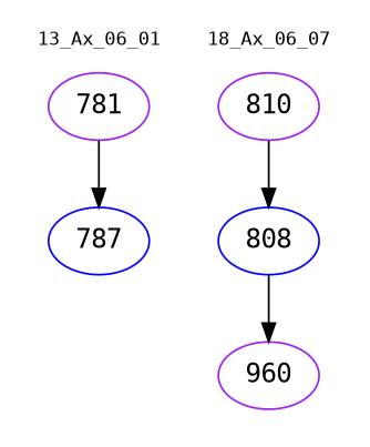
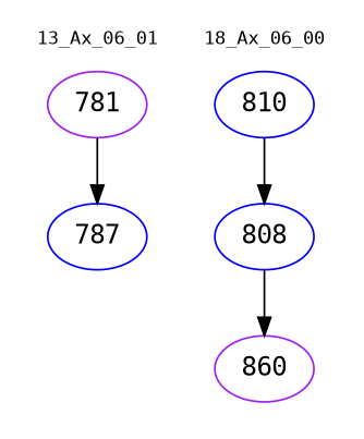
  digraph {
    fontname="DejaVu Sans Mono"
    node [color=blue fontname="DejaVu Sans Mono"]
    edge [color=black fontname="DejaVu Sans Mono"]
    n1 [color=purple label=781]
    n2 [label=787]
-   n3 [color=purple label=810]
+   n3 [label=810]
    n4 [label=808]
-   n5 [color=purple label=960]
+   n5 [color=purple label=860]
    subgraph cluster_1 {
      color=white
      fontsize=10
      label="13_Ax_06_01"
      n1
      n2
    }
    subgraph cluster_2 {
      color=white
      fontsize=10
-     label="18_Ax_06_07"
+     label="18_Ax_06_00"
      n3
      n4
      n5
    }
    n1 -> n2
    n3 -> n4
    n4 -> n5
  }
